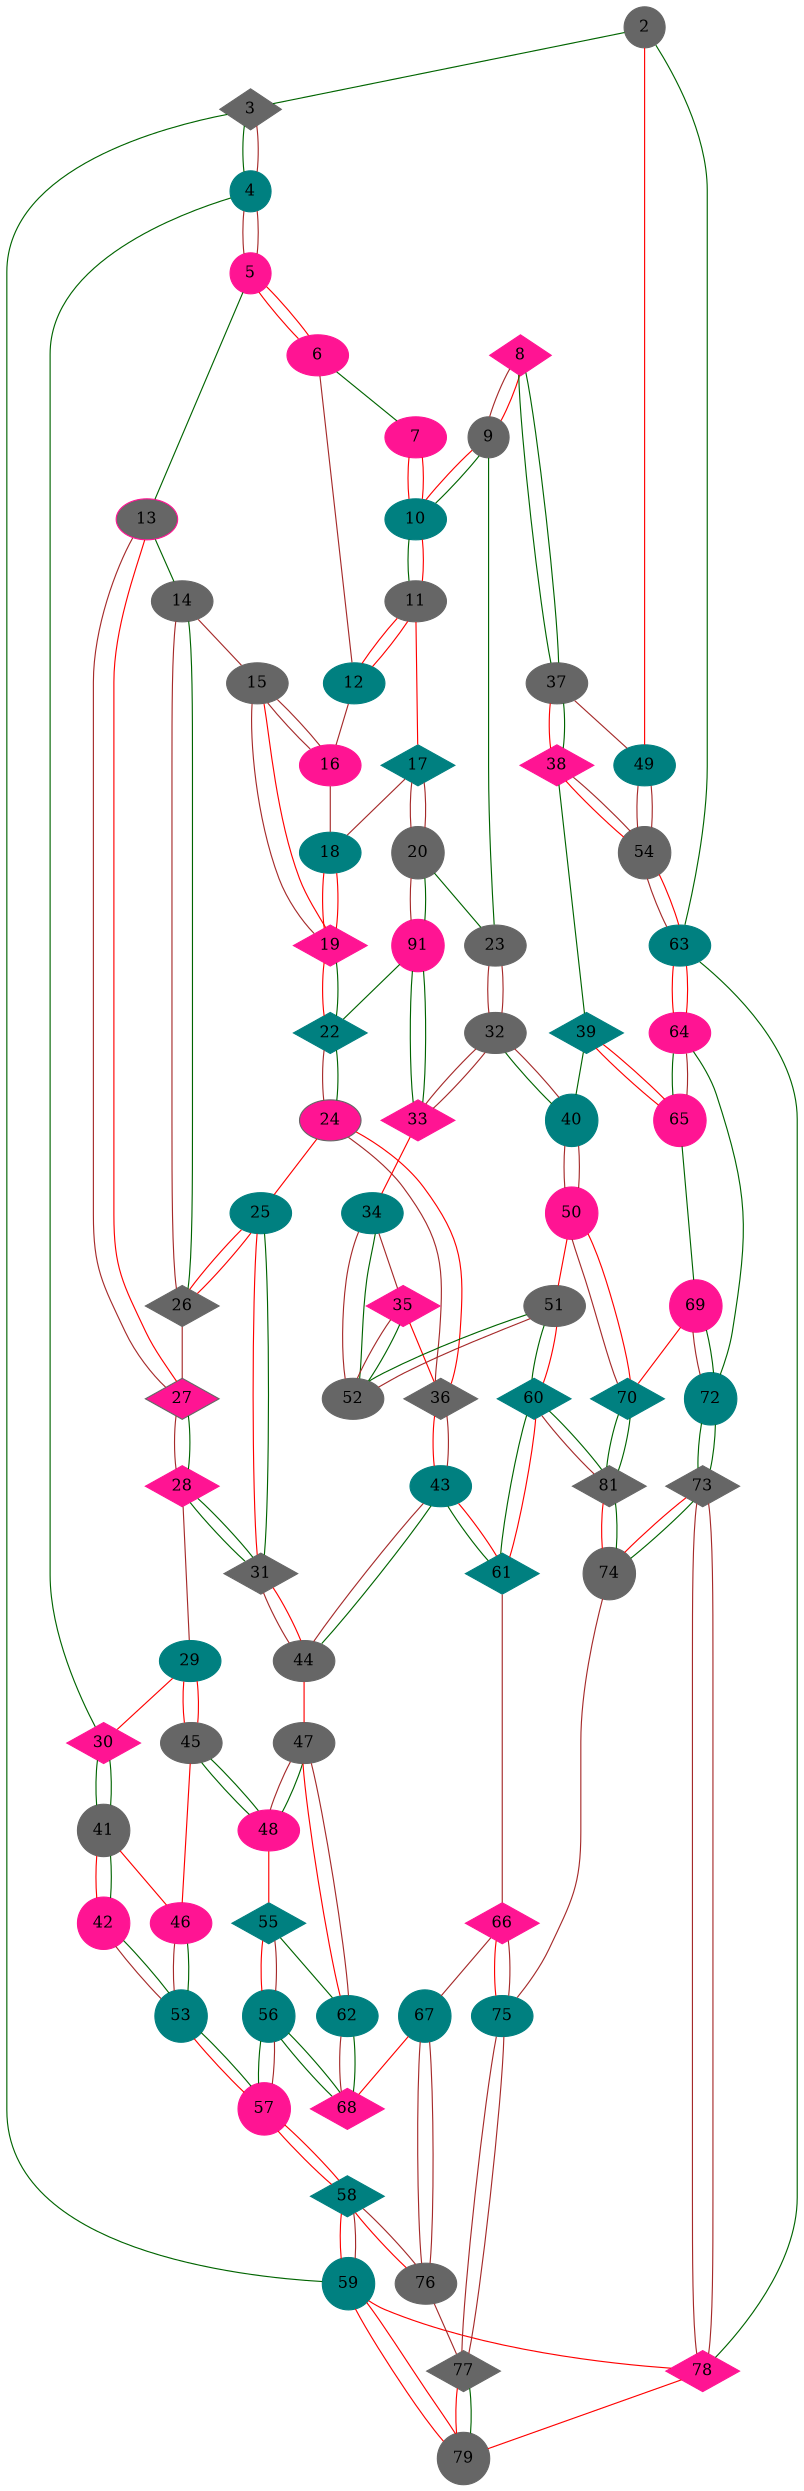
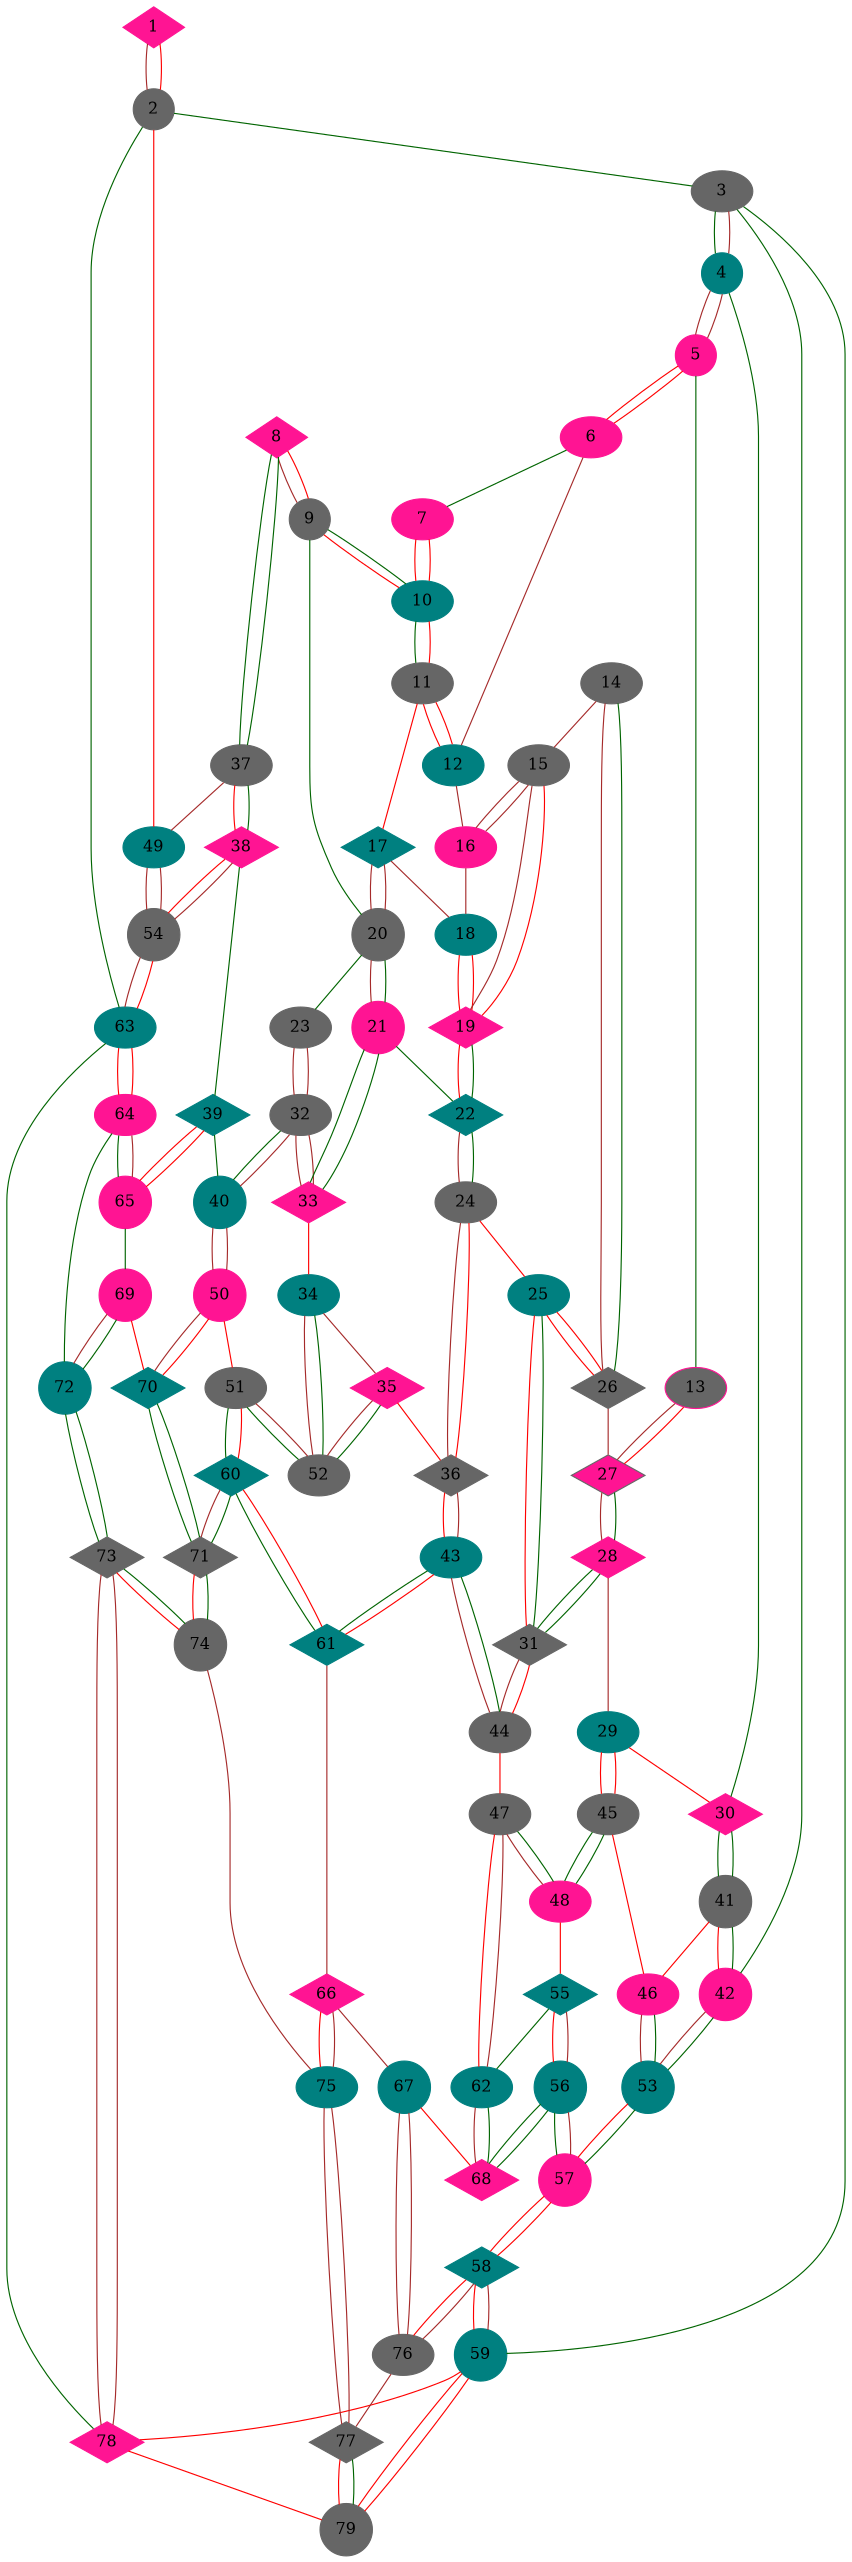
  graph {
    node [color=gray40 shape=ellipse style=filled]
    edge [color=brown]
+   1 [color=deeppink shape=diamond]
    2 [shape=circle]
-   3 [shape=diamond]
+   3
    49 [color=teal]
    63 [color=teal]
    8 [color=deeppink shape=diamond]
    9 [shape=circle]
    37
    4 [color=teal shape=circle]
    42 [color=deeppink shape=circle]
    59 [color=teal shape=circle]
    54 [shape=circle]
    78 [color=deeppink shape=diamond]
    64 [color=deeppink]
    5 [color=deeppink shape=circle]
    30 [color=deeppink shape=diamond]
    53 [color=teal shape=circle]
    79 [shape=circle]
    6 [color=deeppink]
    13 [color=deeppink fillcolor=gray40]
    41 [shape=circle]
    7 [color=deeppink]
    12 [color=teal]
    14
    27 [fillcolor=deeppink shape=diamond]
    10 [color=teal]
    16 [color=deeppink]
    11
    23
    38 [color=deeppink shape=diamond]
    32
    17 [color=teal shape=diamond]
    18 [color=teal]
    20 [shape=circle]
    15
    26 [shape=diamond]
    28 [color=deeppink shape=diamond]
    19 [color=deeppink shape=diamond]
    22 [color=teal shape=diamond]
-   21 [color=deeppink shape=circle label=91]
-   24 [fillcolor=deeppink]
+   21 [color=deeppink shape=circle]
+   24
    33 [color=deeppink shape=diamond]
    34 [color=teal]
    25 [color=teal]
    36 [shape=diamond]
    40 [color=teal shape=circle]
    31 [shape=diamond]
    43 [color=teal]
    44
    29 [color=teal]
    45
    46 [color=deeppink]
    48 [color=deeppink]
    47
    50 [color=deeppink shape=circle]
    35 [color=deeppink shape=diamond]
    52
    61 [color=teal shape=diamond]
    39 [color=teal shape=diamond]
    65 [color=deeppink shape=circle]
    69 [color=deeppink shape=circle]
    51
    70 [color=teal shape=diamond]
    57 [color=deeppink shape=circle]
    66 [color=deeppink shape=diamond]
    62 [color=teal]
    55 [color=teal shape=diamond]
    68 [color=deeppink shape=diamond]
    56 [color=teal shape=circle]
    60 [color=teal shape=diamond]
-   71 [shape=diamond label=81]
+   71 [shape=diamond]
    58 [color=teal shape=diamond]
    76
    77 [shape=diamond]
    74 [shape=circle]
    67 [color=teal shape=circle]
    75 [color=teal]
    72 [color=teal shape=circle]
    73 [shape=diamond]
+   1 -- 2
+   1 -- 2 [color=red]
    2 -- 3 [color=darkgreen]
    2 -- 49 [color=red]
    2 -- 63 [color=darkgreen]
    3 -- 4 [color=darkgreen]
    3 -- 4
+   3 -- 42 [color=darkgreen]
    3 -- 59 [color=darkgreen]
    49 -- 54
    49 -- 54
    63 -- 78 [color=darkgreen]
    63 -- 64 [color=red]
    63 -- 64 [color=red]
    8 -- 9
    8 -- 9 [color=red]
    8 -- 37 [color=darkgreen]
    8 -- 37 [color=darkgreen]
    9 -- 10 [color=red]
    9 -- 10 [color=darkgreen]
-   9 -- 23 [color=darkgreen]
+   9 -- 20 [color=darkgreen]
    37 -- 49
    37 -- 38 [color=red]
    37 -- 38 [color=darkgreen]
    4 -- 5
    4 -- 5
    4 -- 30 [color=darkgreen]
    42 -- 53
    42 -- 53 [color=darkgreen]
    59 -- 78 [color=red]
    59 -- 79 [color=red]
    59 -- 79 [color=red]
    54 -- 63
    54 -- 63 [color=red]
    78 -- 79 [color=red]
    64 -- 65 [color=darkgreen]
    64 -- 65
    64 -- 72 [color=darkgreen]
    5 -- 6 [color=red]
    5 -- 6 [color=red]
    5 -- 13 [color=darkgreen]
    30 -- 41 [color=darkgreen]
    30 -- 41 [color=darkgreen]
    53 -- 57 [color=red]
    53 -- 57 [color=darkgreen]
    6 -- 7 [color=darkgreen]
    6 -- 12
-   13 -- 14 [color=darkgreen]
    13 -- 27
    13 -- 27 [color=red]
    41 -- 42 [color=red]
    41 -- 42 [color=darkgreen]
    41 -- 46 [color=red]
    7 -- 10 [color=red]
    7 -- 10 [color=red]
    12 -- 16
    14 -- 15
    14 -- 26
    14 -- 26 [color=darkgreen]
    27 -- 28
    27 -- 28 [color=darkgreen]
    10 -- 11 [color=darkgreen]
    10 -- 11 [color=red]
    16 -- 18
    11 -- 12 [color=red]
    11 -- 12 [color=red]
    11 -- 17 [color=red]
    23 -- 32
    23 -- 32
    38 -- 54 [color=red]
    38 -- 54
    38 -- 39 [color=darkgreen]
    32 -- 33
    32 -- 33
    32 -- 40 [color=darkgreen]
    32 -- 40
    17 -- 18
    17 -- 20
    17 -- 20
    18 -- 19 [color=red]
    18 -- 19 [color=red]
    20 -- 23 [color=darkgreen]
    20 -- 21
    20 -- 21 [color=darkgreen]
    15 -- 16
    15 -- 16
    15 -- 19
    15 -- 19 [color=red]
    26 -- 27
    28 -- 31 [color=darkgreen]
    28 -- 31 [color=darkgreen]
    28 -- 29
    19 -- 22 [color=red]
    19 -- 22 [color=darkgreen]
    22 -- 24
    22 -- 24 [color=darkgreen]
    21 -- 22 [color=darkgreen]
    21 -- 33 [color=darkgreen]
    21 -- 33 [color=darkgreen]
    24 -- 25 [color=red]
    24 -- 36
    24 -- 36 [color=red]
    33 -- 34 [color=red]
    34 -- 35
    34 -- 52
    34 -- 52 [color=darkgreen]
    25 -- 26 [color=red]
    25 -- 26 [color=red]
    25 -- 31 [color=red]
    25 -- 31 [color=darkgreen]
    36 -- 43 [color=red]
    36 -- 43
    40 -- 50
    40 -- 50
    31 -- 44
    31 -- 44 [color=red]
    43 -- 44
    43 -- 44 [color=darkgreen]
    43 -- 61 [color=darkgreen]
    43 -- 61 [color=red]
    44 -- 47 [color=red]
    29 -- 30 [color=red]
    29 -- 45 [color=red]
    29 -- 45 [color=red]
    45 -- 46 [color=red]
    45 -- 48 [color=darkgreen]
    45 -- 48 [color=darkgreen]
    46 -- 53
    46 -- 53 [color=darkgreen]
    48 -- 55 [color=red]
    47 -- 48
    47 -- 48 [color=darkgreen]
    47 -- 62 [color=red]
    47 -- 62
    50 -- 51 [color=red]
    50 -- 70
    50 -- 70 [color=red]
    35 -- 36 [color=red]
    35 -- 52
    35 -- 52 [color=darkgreen]
    61 -- 66
    39 -- 40 [color=darkgreen]
    39 -- 65 [color=red]
    39 -- 65 [color=red]
    65 -- 69 [color=darkgreen]
    69 -- 70 [color=red]
    69 -- 72
    69 -- 72 [color=darkgreen]
    51 -- 52 [color=darkgreen]
    51 -- 52
    51 -- 60 [color=darkgreen]
    51 -- 60 [color=red]
    70 -- 71 [color=darkgreen]
    70 -- 71 [color=darkgreen]
    57 -- 58 [color=red]
    57 -- 58 [color=red]
    66 -- 67
    66 -- 75 [color=red]
    66 -- 75
    62 -- 68
    62 -- 68 [color=darkgreen]
    55 -- 62 [color=darkgreen]
    55 -- 56 [color=red]
    55 -- 56
    56 -- 57 [color=darkgreen]
    56 -- 57
    56 -- 68 [color=darkgreen]
    56 -- 68 [color=darkgreen]
    60 -- 61 [color=darkgreen]
    60 -- 61 [color=red]
    60 -- 71
    60 -- 71 [color=darkgreen]
    71 -- 74 [color=red]
    71 -- 74 [color=darkgreen]
    58 -- 59 [color=red]
    58 -- 59
    58 -- 76 [color=red]
    58 -- 76
    76 -- 77
    77 -- 79 [color=red]
    77 -- 79 [color=darkgreen]
    74 -- 75
    67 -- 68 [color=red]
    67 -- 76
    67 -- 76
    75 -- 77
    75 -- 77
    72 -- 73 [color=darkgreen]
    72 -- 73 [color=darkgreen]
    73 -- 78
    73 -- 78
    73 -- 74 [color=red]
    73 -- 74 [color=darkgreen]
  }
